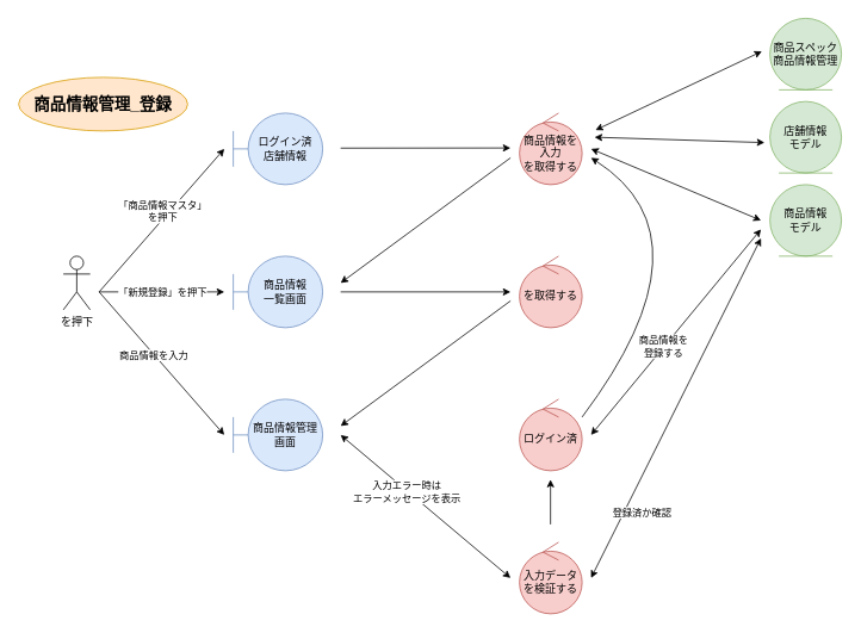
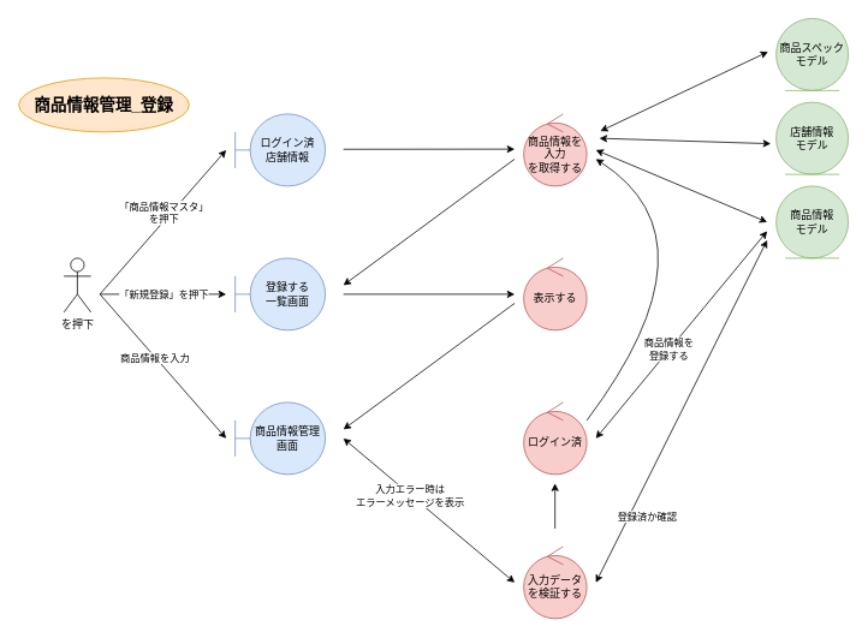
  <mxCell id="0" />
  <mxCell id="1" parent="0" />
  <mxCell id="2" value="" style="endArrow=classic;html=1;rounded=0;startArrow=classic;startFill=1;" parent="1" edge="1"><mxGeometry width="50" height="50" relative="1" as="geometry"><mxPoint x="660" y="646" as="sourcePoint" /><mxPoint x="850" y="266" as="targetPoint" /></mxGeometry></mxCell>
  <mxCell id="3" value="登録済か確認" style="edgeLabel;html=1;align=center;verticalAlign=middle;resizable=0;points=[];" parent="2" vertex="1" connectable="0"><mxGeometry x="0.334" y="-1" relative="1" as="geometry"><mxPoint x="-71" y="179" as="offset" /></mxGeometry></mxCell>
  <mxCell id="4" value="を押下" style="shape=umlActor;verticalLabelPosition=bottom;verticalAlign=top;html=1;" parent="1" vertex="1"><mxGeometry x="70" y="286" width="30" height="60" as="geometry" /></mxCell>
  <mxCell id="5" value="ログイン済&lt;br&gt;店舗情報" style="shape=umlBoundary;whiteSpace=wrap;html=1;fillColor=#dae8fc;strokeColor=#6c8ebf;" parent="1" vertex="1"><mxGeometry x="260" y="126" width="100" height="80" as="geometry" /></mxCell>
- <mxCell id="6" value="商品情報&lt;br&gt;一覧画面" style="shape=umlBoundary;whiteSpace=wrap;html=1;fillColor=#dae8fc;strokeColor=#6c8ebf;" parent="1" vertex="1"><mxGeometry x="260" y="286" width="100" height="80" as="geometry" /></mxCell>
+ <mxCell id="6" value="登録する&lt;br&gt;一覧画面" style="shape=umlBoundary;whiteSpace=wrap;html=1;fillColor=#dae8fc;strokeColor=#6c8ebf;" parent="1" vertex="1"><mxGeometry x="260" y="286" width="100" height="80" as="geometry" /></mxCell>
  <mxCell id="7" value="商品情報管理&lt;br&gt;画面" style="shape=umlBoundary;whiteSpace=wrap;html=1;fillColor=#dae8fc;strokeColor=#6c8ebf;" parent="1" vertex="1"><mxGeometry x="260" y="446" width="100" height="80" as="geometry" /></mxCell>
  <mxCell id="8" value="商品情報を入力&lt;br&gt;を取得する" style="ellipse;shape=umlControl;whiteSpace=wrap;html=1;fillColor=#f8cecc;strokeColor=#b85450;" parent="1" vertex="1"><mxGeometry x="580" y="126" width="70" height="80" as="geometry" /></mxCell>
  <mxCell id="9" value="商品情報&lt;br&gt;モデル" style="ellipse;shape=umlEntity;whiteSpace=wrap;html=1;fillColor=#d5e8d4;strokeColor=#82b366;" parent="1" vertex="1"><mxGeometry x="860" y="206" width="80" height="80" as="geometry" /></mxCell>
- <mxCell id="10" value="を取得する" style="ellipse;shape=umlControl;whiteSpace=wrap;html=1;fillColor=#f8cecc;strokeColor=#b85450;" parent="1" vertex="1"><mxGeometry x="580" y="286" width="70" height="80" as="geometry" /></mxCell>
+ <mxCell id="10" value="表示する" style="ellipse;shape=umlControl;whiteSpace=wrap;html=1;fillColor=#f8cecc;strokeColor=#b85450;" parent="1" vertex="1"><mxGeometry x="580" y="286" width="70" height="80" as="geometry" /></mxCell>
  <mxCell id="11" value="ログイン済" style="ellipse;shape=umlControl;whiteSpace=wrap;html=1;fillColor=#f8cecc;strokeColor=#b85450;" parent="1" vertex="1"><mxGeometry x="580" y="446" width="70" height="80" as="geometry" /></mxCell>
  <mxCell id="12" value="" style="endArrow=classic;html=1;rounded=0;" parent="1" edge="1"><mxGeometry width="50" height="50" relative="1" as="geometry"><mxPoint x="380" y="165.17" as="sourcePoint" /><mxPoint x="570" y="165" as="targetPoint" /></mxGeometry></mxCell>
  <mxCell id="13" value="" style="endArrow=classic;html=1;rounded=0;" parent="1" edge="1"><mxGeometry width="50" height="50" relative="1" as="geometry"><mxPoint x="110" y="326" as="sourcePoint" /><mxPoint x="250" y="166" as="targetPoint" /></mxGeometry></mxCell>
  <mxCell id="14" value="「商品情報マスタ」&lt;br&gt;を押下" style="edgeLabel;html=1;align=center;verticalAlign=middle;resizable=0;points=[];" parent="13" vertex="1" connectable="0"><mxGeometry x="-0.354" y="1" relative="1" as="geometry"><mxPoint x="26" y="-38" as="offset" /></mxGeometry></mxCell>
  <mxCell id="15" value="" style="endArrow=classic;html=1;rounded=0;" parent="1" edge="1"><mxGeometry width="50" height="50" relative="1" as="geometry"><mxPoint x="110" y="326" as="sourcePoint" /><mxPoint x="250" y="486" as="targetPoint" /></mxGeometry></mxCell>
  <mxCell id="16" value="商品情報を入力" style="edgeLabel;html=1;align=center;verticalAlign=middle;resizable=0;points=[];" parent="15" vertex="1" connectable="0"><mxGeometry x="-0.267" y="1" relative="1" as="geometry"><mxPoint x="8" y="12" as="offset" /></mxGeometry></mxCell>
  <mxCell id="17" value="" style="endArrow=classic;html=1;rounded=0;" parent="1" edge="1"><mxGeometry width="50" height="50" relative="1" as="geometry"><mxPoint x="110" y="326" as="sourcePoint" /><mxPoint x="250" y="326" as="targetPoint" /></mxGeometry></mxCell>
  <mxCell id="18" value="「新規登録」を押下" style="edgeLabel;html=1;align=center;verticalAlign=middle;resizable=0;points=[];" parent="17" vertex="1" connectable="0"><mxGeometry x="-0.218" y="-2" relative="1" as="geometry"><mxPoint x="15" y="-2" as="offset" /></mxGeometry></mxCell>
  <mxCell id="19" value="入力データを検証する" style="ellipse;shape=umlControl;whiteSpace=wrap;html=1;fillColor=#f8cecc;strokeColor=#b85450;" parent="1" vertex="1"><mxGeometry x="580" y="606" width="70" height="80" as="geometry" /></mxCell>
  <mxCell id="20" value="" style="endArrow=classic;html=1;rounded=0;startArrow=classic;startFill=1;" parent="1" edge="1"><mxGeometry width="50" height="50" relative="1" as="geometry"><mxPoint x="660" y="166" as="sourcePoint" /><mxPoint x="850" y="246" as="targetPoint" /></mxGeometry></mxCell>
  <mxCell id="21" value="" style="endArrow=none;html=1;rounded=0;jumpStyle=none;startArrow=classic;startFill=1;endFill=0;" parent="1" edge="1"><mxGeometry width="50" height="50" relative="1" as="geometry"><mxPoint x="570" y="326" as="sourcePoint" /><mxPoint x="380" y="326" as="targetPoint" /></mxGeometry></mxCell>
  <mxCell id="22" value="" style="endArrow=classic;html=1;rounded=0;" parent="1" edge="1"><mxGeometry width="50" height="50" relative="1" as="geometry"><mxPoint x="570" y="176" as="sourcePoint" /><mxPoint x="380" y="316" as="targetPoint" /></mxGeometry></mxCell>
  <mxCell id="23" value="" style="endArrow=classic;html=1;rounded=0;" parent="1" edge="1"><mxGeometry width="50" height="50" relative="1" as="geometry"><mxPoint x="570" y="336" as="sourcePoint" /><mxPoint x="380" y="476" as="targetPoint" /></mxGeometry></mxCell>
  <mxCell id="24" value="" style="endArrow=classic;html=1;rounded=0;startArrow=classic;startFill=1;endFill=1;" parent="1" edge="1"><mxGeometry width="50" height="50" relative="1" as="geometry"><mxPoint x="850" y="256" as="sourcePoint" /><mxPoint x="660" y="486" as="targetPoint" /></mxGeometry></mxCell>
  <mxCell id="25" value="商品情報を&lt;br&gt;登録する" style="edgeLabel;html=1;align=center;verticalAlign=middle;resizable=0;points=[];" parent="24" vertex="1" connectable="0"><mxGeometry x="0.299" y="1" relative="1" as="geometry"><mxPoint x="13" y="-20" as="offset" /></mxGeometry></mxCell>
  <mxCell id="26" value="" style="endArrow=none;html=1;rounded=0;jumpStyle=none;startArrow=classic;startFill=1;endFill=0;" parent="1" edge="1"><mxGeometry width="50" height="50" relative="1" as="geometry"><mxPoint x="614.71" y="536" as="sourcePoint" /><mxPoint x="614.71" y="586" as="targetPoint" /></mxGeometry></mxCell>
  <mxCell id="27" value="商品情報管理_登録" style="ellipse;whiteSpace=wrap;html=1;fillColor=#ffe6cc;strokeColor=#d79b00;fontStyle=1;fontSize=18;" parent="1" vertex="1"><mxGeometry x="20" y="86" width="189" height="60" as="geometry" /></mxCell>
  <mxCell id="28" value="" style="endArrow=classic;startArrow=classic;html=1;rounded=0;" parent="1" edge="1"><mxGeometry width="50" height="50" relative="1" as="geometry"><mxPoint x="380" y="486" as="sourcePoint" /><mxPoint x="570" y="646" as="targetPoint" /></mxGeometry></mxCell>
  <mxCell id="29" value="入力エラー時は&lt;br&gt;エラーメッセージを表示" style="edgeLabel;html=1;align=center;verticalAlign=middle;resizable=0;points=[];" parent="28" vertex="1" connectable="0"><mxGeometry x="-0.22" y="-1" relative="1" as="geometry"><mxPoint as="offset" /></mxGeometry></mxCell>
  <mxCell id="30" value="" style="curved=1;endArrow=classic;html=1;rounded=0;" parent="1" edge="1"><mxGeometry width="50" height="50" relative="1" as="geometry"><mxPoint x="650" y="466" as="sourcePoint" /><mxPoint x="660" y="176" as="targetPoint" /><Array as="points"><mxPoint x="800" y="266" /></Array></mxGeometry></mxCell>
  <mxCell id="31" value="店舗情報&lt;br&gt;モデル" style="ellipse;shape=umlEntity;whiteSpace=wrap;html=1;fillColor=#d5e8d4;strokeColor=#82b366;" vertex="1" parent="1"><mxGeometry x="860" y="113" width="80" height="80" as="geometry" /></mxCell>
- <mxCell id="32" value="商品スペック&lt;br&gt;商品情報管理" style="ellipse;shape=umlEntity;whiteSpace=wrap;html=1;fillColor=#d5e8d4;strokeColor=#82b366;" vertex="1" parent="1"><mxGeometry x="860" y="20" width="80" height="80" as="geometry" /></mxCell>
+ <mxCell id="32" value="商品スペック&lt;br&gt;モデル" style="ellipse;shape=umlEntity;whiteSpace=wrap;html=1;fillColor=#d5e8d4;strokeColor=#82b366;" vertex="1" parent="1"><mxGeometry x="860" y="20" width="80" height="80" as="geometry" /></mxCell>
  <mxCell id="33" value="" style="endArrow=classic;html=1;rounded=0;startArrow=classic;startFill=1;" edge="1" parent="1"><mxGeometry width="50" height="50" relative="1" as="geometry"><mxPoint x="664" y="153" as="sourcePoint" /><mxPoint x="854" y="159" as="targetPoint" /></mxGeometry></mxCell>
  <mxCell id="34" value="" style="endArrow=classic;html=1;rounded=0;startArrow=classic;startFill=1;" edge="1" parent="1"><mxGeometry width="50" height="50" relative="1" as="geometry"><mxPoint x="665" y="145" as="sourcePoint" /><mxPoint x="851" y="57" as="targetPoint" /></mxGeometry></mxCell>
